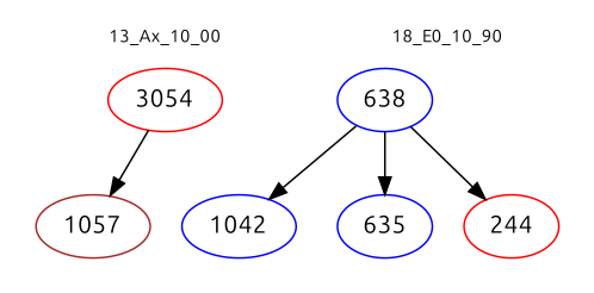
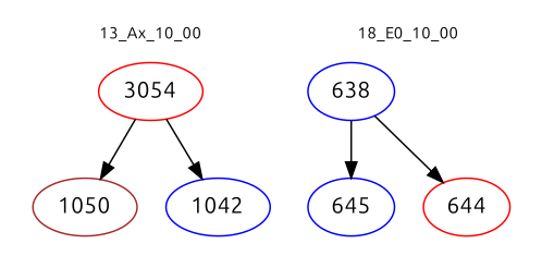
  digraph {
    fontname=Ubuntu
    node [color=blue fontname=Ubuntu]
    edge [color=black fontname=Ubuntu]
    n1 [color=red label=3054]
-   n2 [color=brown label=1057]
+   n2 [color=brown label=1050]
    n3 [label=1042]
    n4 [label=638]
-   n5 [label=635]
-   n6 [color=red label=244]
+   n5 [label=645]
+   n6 [color=red label=644]
    subgraph cluster_1 {
      color=white
      fontsize=10
      label="13_Ax_10_00"
      n1
      n2
      n3
    }
    subgraph cluster_2 {
      color=white
      fontsize=10
-     label="18_E0_10_90"
+     label="18_E0_10_00"
      n4
      n5
      n6
    }
    n1 -> n2
-   n4 -> n3
+   n1 -> n3
    n4 -> n5
    n4 -> n6
  }
